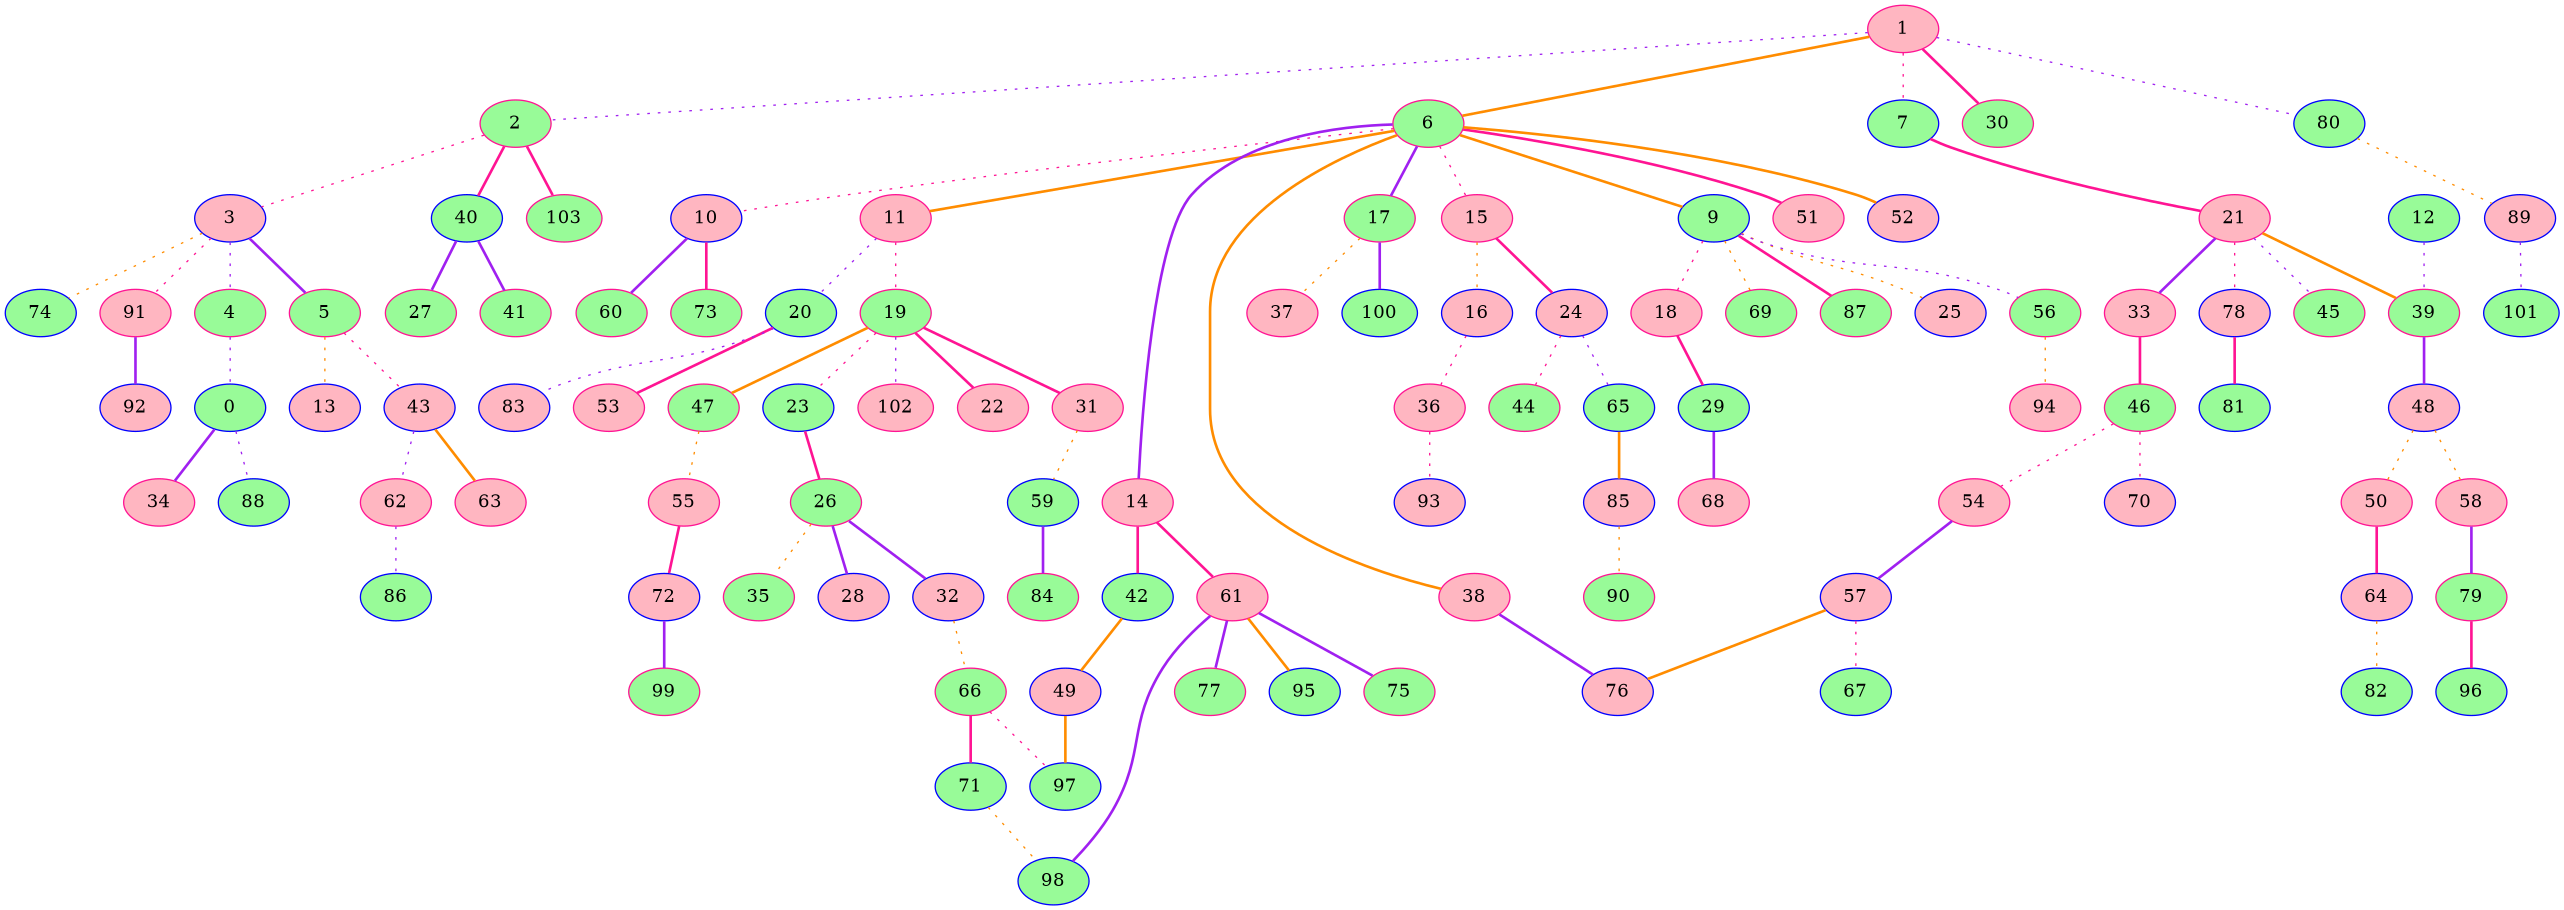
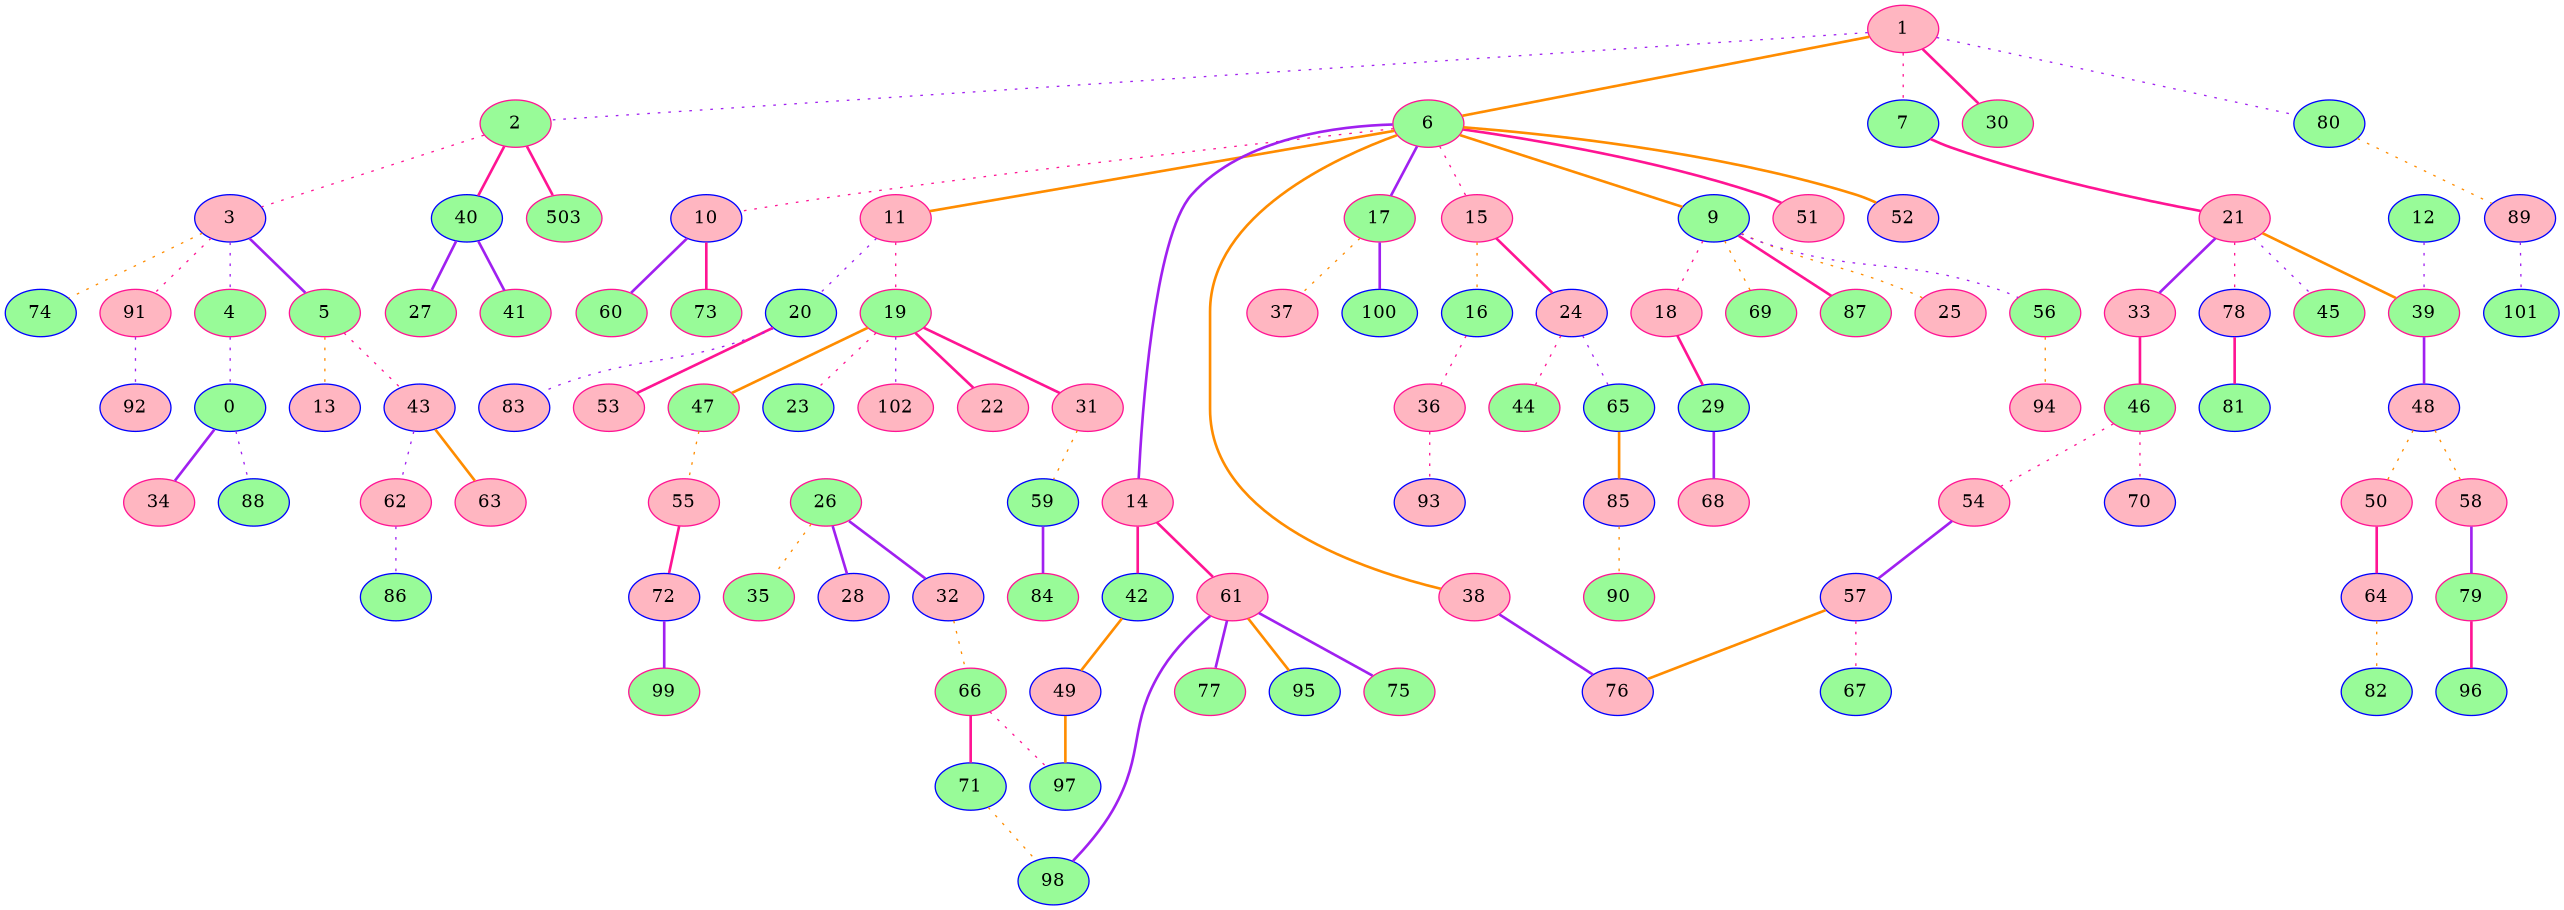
  graph {
    node [color=deeppink fillcolor=palegreen style=filled]
    edge [color=deeppink style=bold]
    1 [fillcolor=lightpink]
    2
    6
    7 [color=blue]
    30
    80 [color=blue]
    3 [color=blue fillcolor=lightpink]
    40 [color=blue]
-   103
+   103 [label=503]
    9 [color=blue]
    10 [color=blue fillcolor=lightpink]
    11 [fillcolor=lightpink]
    14 [fillcolor=lightpink]
    15 [fillcolor=lightpink]
    17
    38 [fillcolor=lightpink]
    51 [fillcolor=lightpink]
    52 [color=blue fillcolor=lightpink]
    21 [fillcolor=lightpink]
    89 [color=blue fillcolor=lightpink]
    4
    5
    74 [color=blue]
    91 [fillcolor=lightpink]
    27
    41
    n27 [color=blue label=0]
    13 [color=blue fillcolor=lightpink]
    43 [color=blue fillcolor=lightpink]
    92 [color=blue fillcolor=lightpink]
    34 [fillcolor=lightpink]
    88 [color=blue]
    62 [fillcolor=lightpink]
    63 [fillcolor=lightpink]
    18 [fillcolor=lightpink]
-   25 [color=blue fillcolor=lightpink]
+   25 [fillcolor=lightpink]
    56
    69
    87
    60
    73
    19
    20 [color=blue]
    12 [color=blue]
    39
    42 [color=blue]
    61 [fillcolor=lightpink]
-   16 [color=blue fillcolor=lightpink]
+   16 [color=blue]
    24 [color=blue fillcolor=lightpink]
    37 [fillcolor=lightpink]
    100 [color=blue]
    76 [color=blue fillcolor=lightpink]
    33 [fillcolor=lightpink]
    45
    78 [color=blue fillcolor=lightpink]
    29 [color=blue]
    94 [fillcolor=lightpink]
    22 [fillcolor=lightpink]
    23 [color=blue]
    31 [fillcolor=lightpink]
    47
    102 [fillcolor=lightpink]
    53 [fillcolor=lightpink]
    83 [color=blue fillcolor=lightpink]
    48 [color=blue fillcolor=lightpink]
    49 [color=blue fillcolor=lightpink]
    75
    77
    95 [color=blue]
    98 [color=blue]
    36 [fillcolor=lightpink]
    44
    65 [color=blue]
    93 [color=blue fillcolor=lightpink]
    68 [fillcolor=lightpink]
    26
    59 [color=blue]
    55 [fillcolor=lightpink]
    46
    81 [color=blue]
    28 [color=blue fillcolor=lightpink]
    32 [color=blue fillcolor=lightpink]
    35
    85 [color=blue fillcolor=lightpink]
    66
    84
    97 [color=blue]
    71 [color=blue]
    54 [fillcolor=lightpink]
    70 [color=blue fillcolor=lightpink]
    50 [fillcolor=lightpink]
    58 [fillcolor=lightpink]
    86 [color=blue]
    57 [color=blue fillcolor=lightpink]
    72 [color=blue fillcolor=lightpink]
    64 [color=blue fillcolor=lightpink]
    79
    82 [color=blue]
    67 [color=blue]
    99
    96 [color=blue]
    90
    101 [color=blue]
    1 -- 2 [color=purple style=dotted]
    1 -- 6 [color=darkorange]
    1 -- 7 [style=dotted]
    1 -- 30
    1 -- 80 [color=purple style=dotted]
    2 -- 3 [style=dotted]
    2 -- 40
    2 -- 103
    6 -- 9 [color=darkorange]
    6 -- 10 [style=dotted]
    6 -- 11 [color=darkorange]
    6 -- 14 [color=purple]
    6 -- 15 [style=dotted]
    6 -- 17 [color=purple]
    6 -- 38 [color=darkorange]
    6 -- 51
    6 -- 52 [color=darkorange]
    7 -- 21
    80 -- 89 [color=darkorange style=dotted]
    3 -- 4 [color=purple style=dotted]
    3 -- 5 [color=purple]
    3 -- 74 [color=darkorange style=dotted]
    3 -- 91 [style=dotted]
    40 -- 27 [color=purple]
    40 -- 41 [color=purple]
    9 -- 18 [style=dotted]
    9 -- 25 [color=darkorange style=dotted]
    9 -- 56 [color=purple style=dotted]
    9 -- 69 [color=darkorange style=dotted]
    9 -- 87
    10 -- 60 [color=purple]
    10 -- 73
    11 -- 19 [style=dotted]
    11 -- 20 [color=purple style=dotted]
    14 -- 42
    14 -- 61
    15 -- 16 [color=darkorange style=dotted]
    15 -- 24
    17 -- 37 [color=darkorange style=dotted]
    17 -- 100 [color=purple]
    38 -- 76 [color=purple]
    21 -- 39 [color=darkorange]
    21 -- 33 [color=purple]
    21 -- 45 [color=purple style=dotted]
    21 -- 78 [style=dotted]
    89 -- 101 [color=purple style=dotted]
    4 -- n27 [color=purple style=dotted]
    5 -- 13 [color=darkorange style=dotted]
    5 -- 43 [style=dotted]
-   91 -- 92 [color=purple]
+   91 -- 92 [color=purple style=dotted]
    n27 -- 34 [color=purple]
    n27 -- 88 [color=purple style=dotted]
    43 -- 62 [color=purple style=dotted]
    43 -- 63 [color=darkorange]
    62 -- 86 [color=purple style=dotted]
    18 -- 29
    56 -- 94 [color=darkorange style=dotted]
    19 -- 22
    19 -- 23 [style=dotted]
    19 -- 31
    19 -- 47 [color=darkorange]
    19 -- 102 [color=purple style=dotted]
    20 -- 53
    20 -- 83 [color=purple style=dotted]
    12 -- 39 [color=purple style=dotted]
    39 -- 48 [color=purple]
    42 -- 49 [color=darkorange]
    61 -- 75 [color=purple]
    61 -- 77 [color=purple]
    61 -- 95 [color=darkorange]
    61 -- 98 [color=purple]
    16 -- 36 [style=dotted]
    24 -- 44 [style=dotted]
    24 -- 65 [color=purple style=dotted]
    33 -- 46
    78 -- 81
    29 -- 68 [color=purple]
-   23 -- 26
    31 -- 59 [color=darkorange style=dotted]
    47 -- 55 [color=darkorange style=dotted]
    48 -- 50 [color=darkorange style=dotted]
    48 -- 58 [color=darkorange style=dotted]
    49 -- 97 [color=darkorange]
    36 -- 93 [style=dotted]
    65 -- 85 [color=darkorange]
    26 -- 28 [color=purple]
    26 -- 32 [color=purple]
    26 -- 35 [color=darkorange style=dotted]
    59 -- 84 [color=purple]
    55 -- 72
    46 -- 54 [style=dotted]
    46 -- 70 [style=dotted]
    32 -- 66 [color=darkorange style=dotted]
    85 -- 90 [color=darkorange style=dotted]
    66 -- 97 [style=dotted]
    66 -- 71
    71 -- 98 [color=darkorange style=dotted]
    54 -- 57 [color=purple]
    50 -- 64
    58 -- 79 [color=purple]
    57 -- 76 [color=darkorange]
    57 -- 67 [style=dotted]
    72 -- 99 [color=purple]
    64 -- 82 [color=darkorange style=dotted]
    79 -- 96
  }
